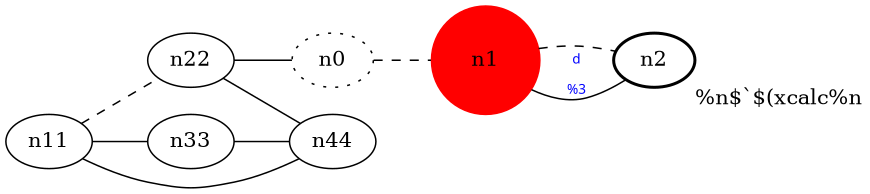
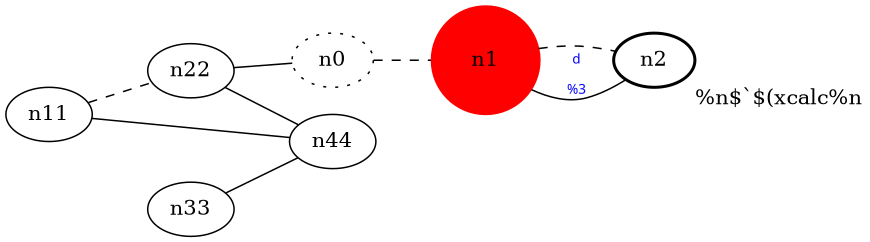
  graph {
    fontcolor=blue
    rankdir=LR
    n0 [fillcolor="#0" style=dotted]
    n1 [color=red height=1 style=filled width=1]
    n2 [style=bold xlabel="%n$`$(xcalc%n"]
    n11
    n22
    n33
    n44
    n0 -- n1 [style=dashed]
    n1 -- n2 [style=dashed]
    n1 -- n2 [fontcolor=blue fontname="comic sans" fontsize=9 label="d\n\l\G"]
    n11 -- n22 [style=dashed]
-   n11 -- n33
    n11 -- n44
    n22 -- n0
    n22 -- n44
    n33 -- n44
  }
